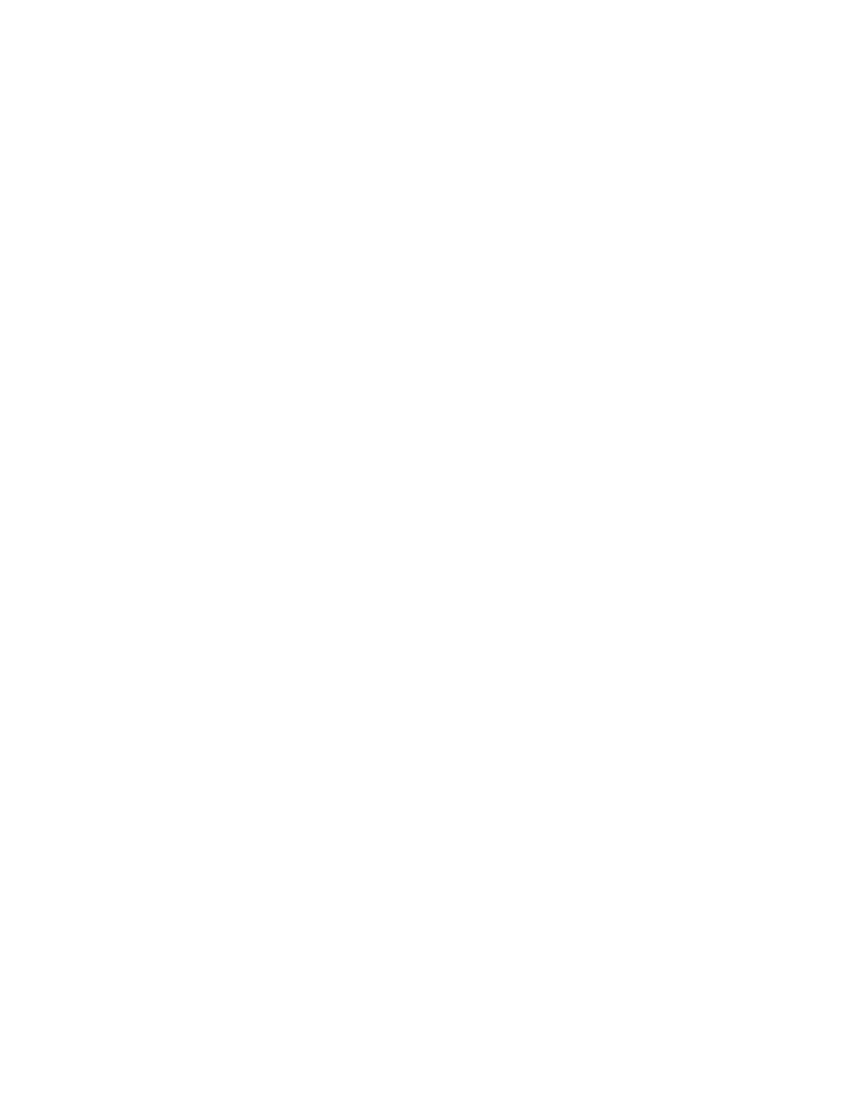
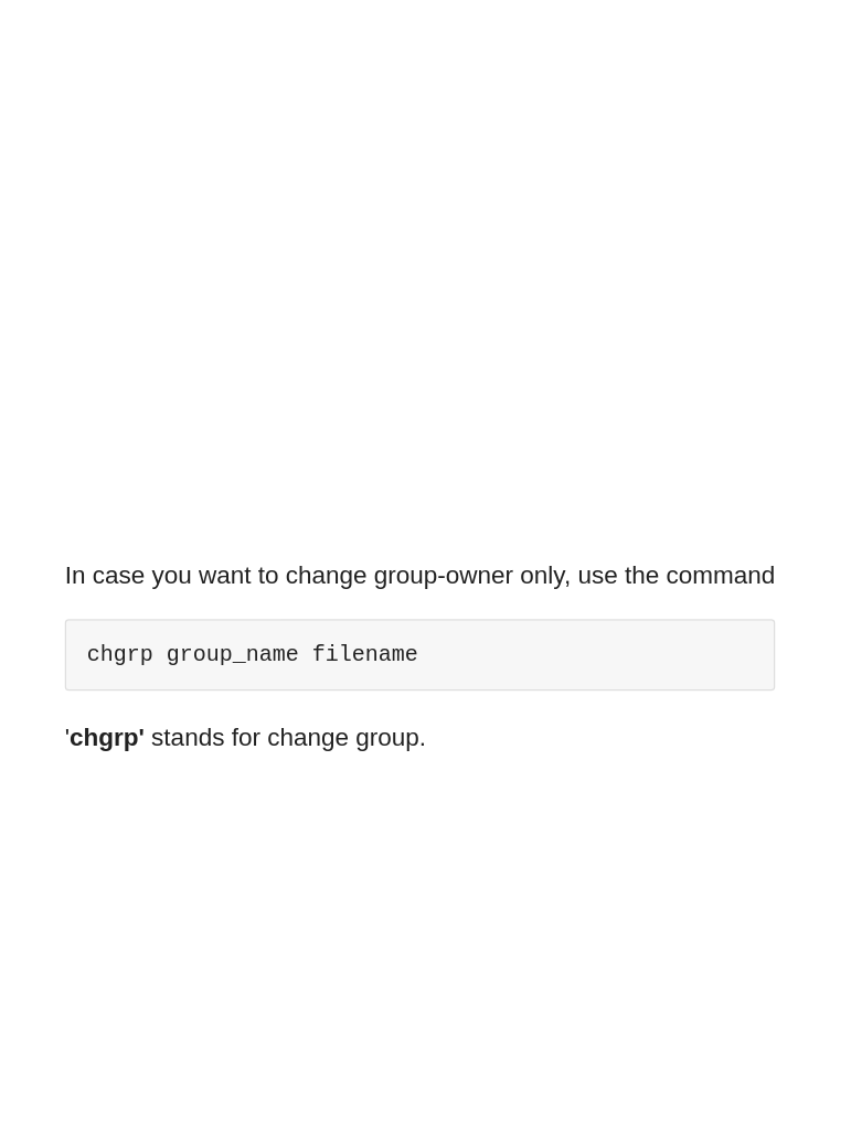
  <mxCell id="0" />
  <mxCell id="1" parent="0" />
  <mxCell id="2" value="" style="shape=image;verticalLabelPosition=bottom;labelBackgroundColor=#ffffff;verticalAlign=top;aspect=fixed;imageAspect=0;image=https://cdn.guru99.com/images/chown_comm(1).png;" vertex="1" parent="1"><mxGeometry x="20" y="20" width="520" height="356" as="geometry" /></mxCell>
  <mxCell id="3" value="" style="shape=image;verticalLabelPosition=bottom;labelBackgroundColor=#ffffff;verticalAlign=top;aspect=fixed;imageAspect=0;image=https://cdn.guru99.com/images/chgrp.png;" vertex="1" parent="1"><mxGeometry x="20" y="580" width="520" height="213" as="geometry" /></mxCell>
+ <mxCell id="4" value="&lt;p style=&quot;box-sizing: inherit; margin: 0px 0px 1.3rem; color: rgb(34, 34, 34); font-family: &amp;quot;source sans pro&amp;quot;, arial, sans-serif; font-size: 18px; font-style: normal; font-weight: 400; letter-spacing: normal; text-indent: 0px; text-transform: none; word-spacing: 0px; background-color: rgb(255, 255, 255);&quot;&gt;In case you want to change group-owner only, use the command&lt;/p&gt;&lt;p style=&quot;box-sizing: inherit; margin: 0px 0px 1.3rem; color: rgb(34, 34, 34); font-family: &amp;quot;source sans pro&amp;quot;, arial, sans-serif; font-size: 18px; font-style: normal; font-weight: 400; letter-spacing: normal; text-indent: 0px; text-transform: none; word-spacing: 0px; background-color: rgb(255, 255, 255);&quot;&gt;&lt;/p&gt;&lt;pre style=&quot;box-sizing: inherit; overflow: auto; margin: 0px 0px 1.5rem; padding: 0.938rem; font-size: 1rem; font-family: monaco, menlo, consolas, &amp;quot;courier new&amp;quot;, monospace; background: rgb(247, 247, 247); border: 1px solid rgba(0, 0, 0, 0.1); border-radius: 0.188rem; line-height: 20px; display: block; word-break: break-all; overflow-wrap: break-word; color: rgb(34, 34, 34); font-style: normal; font-weight: 400; letter-spacing: normal; text-indent: 0px; text-transform: none; word-spacing: 0px;&quot;&gt;chgrp group_name filename&lt;/pre&gt;&lt;p style=&quot;box-sizing: inherit; margin: 0px 0px 1.3rem; color: rgb(34, 34, 34); font-family: &amp;quot;source sans pro&amp;quot;, arial, sans-serif; font-size: 18px; font-style: normal; font-weight: 400; letter-spacing: normal; text-indent: 0px; text-transform: none; word-spacing: 0px; background-color: rgb(255, 255, 255);&quot;&gt;'&lt;strong style=&quot;box-sizing: inherit ; font-weight: bold&quot;&gt;chgrp'&lt;/strong&gt;&lt;span&gt;&amp;nbsp;&lt;/span&gt;stands for change group.&lt;/p&gt;" style="text;whiteSpace=wrap;html=1;" vertex="1" parent="1"><mxGeometry x="45" y="400" width="550" height="160" as="geometry" /></mxCell>
